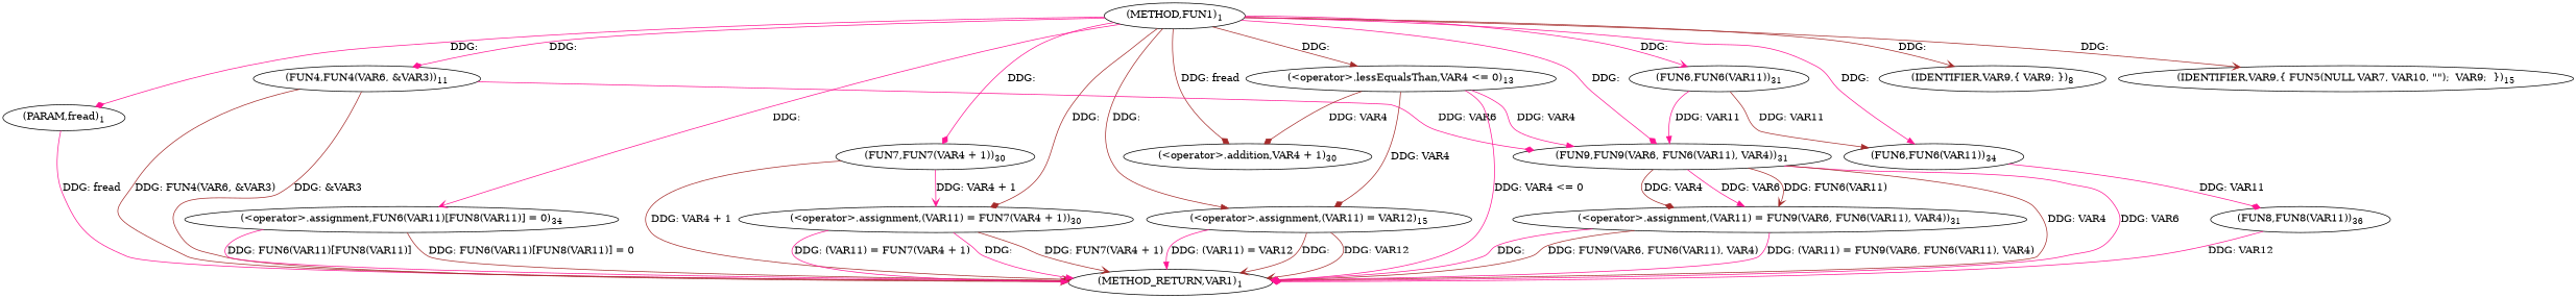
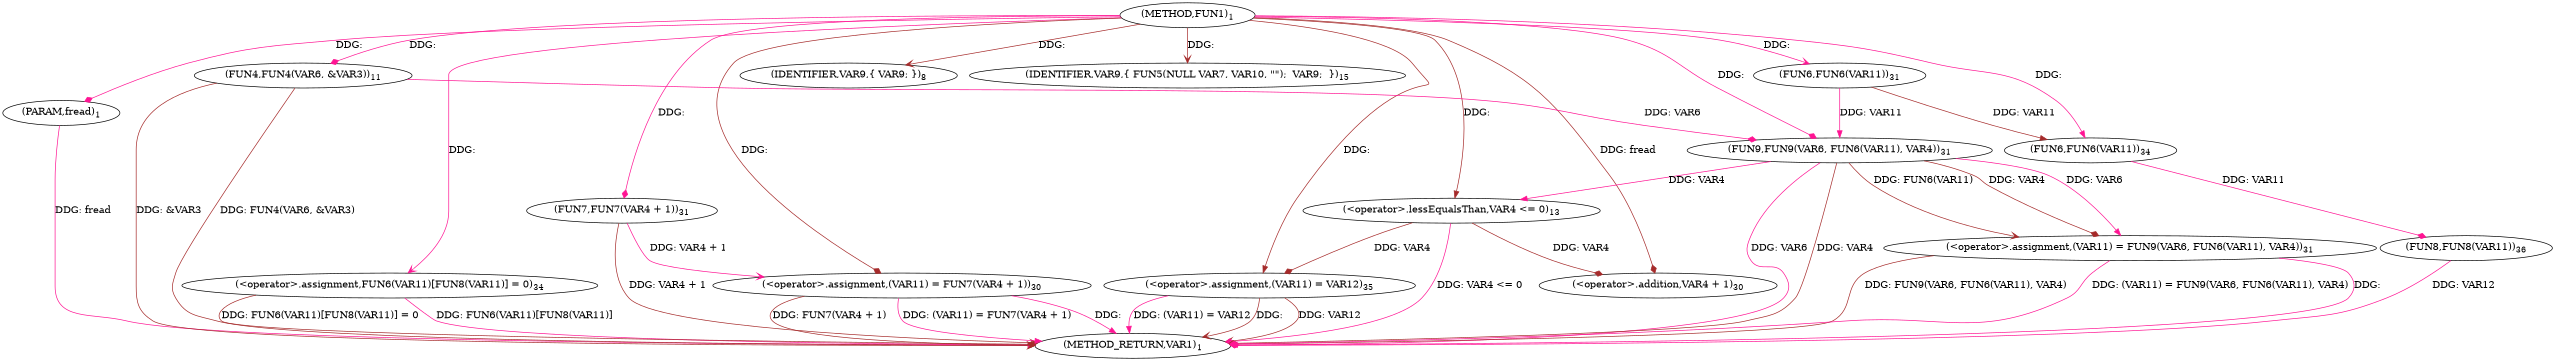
  digraph {
    edge [arrowhead=diamond color=deeppink]
    n1 [label=<(METHOD,FUN1)<SUB>1</SUB>>]
    n2 [label=<(PARAM,fread)<SUB>1</SUB>>]
    n3 [label=<(FUN4,FUN4(VAR6, &amp;VAR3))<SUB>11</SUB>>]
    n4 [label=<(&lt;operator&gt;.assignment,FUN6(VAR11)[FUN8(VAR11)] = 0)<SUB>34</SUB>>]
-   n5 [label=<(&lt;operator&gt;.assignment,(VAR11) = VAR12)<SUB>15</SUB>>]
+   n5 [label=<(&lt;operator&gt;.assignment,(VAR11) = VAR12)<SUB>35</SUB>>]
    n6 [label=<(&lt;operator&gt;.lessEqualsThan,VAR4 &lt;= 0)<SUB>13</SUB>>]
    n7 [label=<(IDENTIFIER,VAR9,{ 		VAR9; 	})<SUB>8</SUB>>]
    n8 [label=<(IDENTIFIER,VAR9,{ 		FUN5(NULL VAR7, VAR10, &quot;&quot;);  		VAR9;  	})<SUB>15</SUB>>]
-   n9 [label=<(FUN7,FUN7(VAR4 + 1))<SUB>30</SUB>>]
+   n9 [label=<(FUN7,FUN7(VAR4 + 1))<SUB>31</SUB>>]
    n10 [label=<(FUN9,FUN9(VAR6, FUN6(VAR11), VAR4))<SUB>31</SUB>>]
    n11 [label=<(&lt;operator&gt;.addition,VAR4 + 1)<SUB>30</SUB>>]
    n12 [label=<(FUN6,FUN6(VAR11))<SUB>31</SUB>>]
    n13 [label=<(FUN6,FUN6(VAR11))<SUB>34</SUB>>]
    n14 [label=<(&lt;operator&gt;.assignment,(VAR11) = FUN7(VAR4 + 1))<SUB>30</SUB>>]
    n15 [label=<(METHOD_RETURN,VAR1)<SUB>1</SUB>>]
    n16 [label=<(&lt;operator&gt;.assignment,(VAR11) = FUN9(VAR6, FUN6(VAR11), VAR4))<SUB>31</SUB>>]
    n17 [label=<(FUN8,FUN8(VAR11))<SUB>36</SUB>>]
    n1 -> n2 [label="DDG: "]
    n1 -> n3 [label="DDG: "]
    n1 -> n4 [arrowhead=vee label="DDG: "]
    n1 -> n5 [arrowhead=normal color=brown label="DDG: "]
    n1 -> n6 [arrowhead=normal color=brown label="DDG: "]
    n1 -> n7 [arrowhead=vee color=brown label="DDG: "]
    n1 -> n8 [arrowhead=vee color=brown label="DDG: "]
    n1 -> n9 [label="DDG: "]
    n1 -> n10 [label="DDG: "]
    n1 -> n11 [color=brown label="DDG: fread"]
    n1 -> n12 [arrowhead=vee label="DDG: "]
    n1 -> n13 [arrowhead=normal label="DDG: "]
    n1 -> n14 [color=brown label="DDG: "]
    n2 -> n15 [arrowhead=normal label="DDG: fread"]
    n3 -> n10 [label="DDG: VAR6"]
    n3 -> n15 [arrowhead=vee color=brown label="DDG: &amp;VAR3"]
    n3 -> n15 [arrowhead=normal color=brown label="DDG: FUN4(VAR6, &amp;VAR3)"]
    n4 -> n15 [arrowhead=normal label="DDG: FUN6(VAR11)[FUN8(VAR11)]"]
    n4 -> n15 [color=brown label="DDG: FUN6(VAR11)[FUN8(VAR11)] = 0"]
    n5 -> n15 [arrowhead=vee color=brown label="DDG: VAR12"]
    n5 -> n15 [arrowhead=normal label="DDG: (VAR11) = VAR12"]
    n5 -> n15 [arrowhead=vee color=brown label="DDG: "]
    n6 -> n5 [color=brown label="DDG: VAR4"]
-   n6 -> n10 [arrowhead=normal label="DDG: VAR4"]
+   n10 -> n6 [arrowhead=normal label="DDG: VAR4"]
    n6 -> n11 [color=brown label="DDG: VAR4"]
    n6 -> n15 [label="DDG: VAR4 &lt;= 0"]
    n9 -> n14 [arrowhead=vee label="DDG: VAR4 + 1"]
    n9 -> n15 [arrowhead=vee color=brown label="DDG: VAR4 + 1"]
    n10 -> n15 [label="DDG: VAR6"]
    n10 -> n15 [color=brown label="DDG: VAR4"]
    n10 -> n16 [arrowhead=normal label="DDG: VAR6"]
    n10 -> n16 [arrowhead=vee color=brown label="DDG: FUN6(VAR11)"]
    n10 -> n16 [color=brown label="DDG: VAR4"]
    n12 -> n10 [arrowhead=normal label="DDG: VAR11"]
    n12 -> n13 [arrowhead=normal color=brown label="DDG: VAR11"]
    n13 -> n17 [label="DDG: VAR11"]
    n14 -> n15 [arrowhead=vee color=brown label="DDG: FUN7(VAR4 + 1)"]
    n14 -> n15 [arrowhead=normal label="DDG: (VAR11) = FUN7(VAR4 + 1)"]
    n14 -> n15 [arrowhead=normal label="DDG: "]
    n16 -> n15 [color=brown label="DDG: FUN9(VAR6, FUN6(VAR11), VAR4)"]
    n16 -> n15 [label="DDG: (VAR11) = FUN9(VAR6, FUN6(VAR11), VAR4)"]
    n16 -> n15 [arrowhead=normal label="DDG: "]
    n17 -> n15 [label="DDG: VAR12"]
  }
